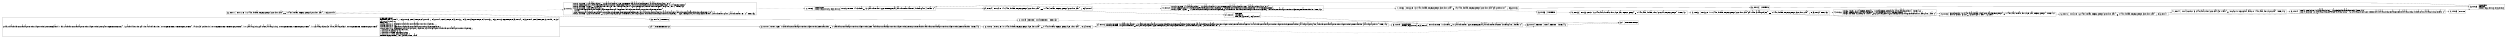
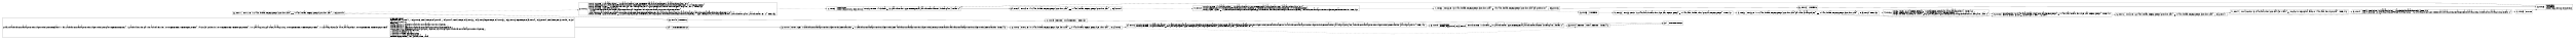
  digraph {
    rankdir=LR
    node [shape=record]
    n1 [label="{29\:\ ?|MTH_ENTER_BLOCK\l}"]
    n2 [label="{31\:\ 0x0000|0x0000: IGET  (r0 I:androidx.constraintlayout.motion.widget.MotionScene$Transition) = (r7 I:androidx.constraintlayout.motion.widget.MotionScene) androidx.constraintlayout.motion.widget.MotionScene.mCurrentTransition androidx.constraintlayout.motion.widget.MotionScene$Transition  (LINE:1445)\l}"]
    n3 [label="{32\:\ 0x0002|0x0002: IF  (r0 I:??[int, boolean, OBJECT, ARRAY, byte, short, char]) != (0 ??[int, boolean, OBJECT, ARRAY, byte, short, char])  \-\> B:34:0x0005 \l}"]
    n4 [label="{33\:\ 0x0004|RETURN\l|0x0004: RETURN    (LINE:1446)\l}"]
    n5 [label="{34\:\ 0x0005|0x0005: INVOKE  (r0 I:java.util.ArrayList) = (r0 I:androidx.constraintlayout.motion.widget.MotionScene$Transition) type: STATIC call: androidx.constraintlayout.motion.widget.MotionScene.Transition.access$1400(androidx.constraintlayout.motion.widget.MotionScene$Transition):java.util.ArrayList A[MD:(androidx.constraintlayout.motion.widget.MotionScene$Transition):java.util.ArrayList (m)] (LINE:1448)\l0x0009: INVOKE  (r0 I:java.util.Iterator) = (r0 I:java.util.ArrayList) type: VIRTUAL call: java.util.ArrayList.iterator():java.util.Iterator A[MD:():java.util.Iterator\<E\> (c)]\l}"]
    n6 [label="{30\:\ ?|MTH_EXIT_BLOCK\l}"]
    n7 [label="{35\:\ 0x000d|LOOP_START\lLOOP:0: B:35:0x000d\-\>B:54:0x000d\l|0x000d: INVOKE  (r1 I:boolean) = (r0 I:java.util.Iterator) type: INTERFACE call: java.util.Iterator.hasNext():boolean A[MD:():boolean (c)]\l}"]
    n8 [label="{36\:\ 0x0011|0x0011: IF  (r1 I:??[int, boolean, OBJECT, ARRAY, byte, short, char]) == (0 ??[int, boolean, OBJECT, ARRAY, byte, short, char])  \-\> B:52:0x004e \l}"]
    n9 [label="{37\:\ 0x0013|0x0013: INVOKE  (r1 I:java.lang.Object) = (r0 I:java.util.Iterator) type: INTERFACE call: java.util.Iterator.next():java.lang.Object A[MD:():E (c)]\l0x0017: CHECK_CAST (r1 I:androidx.constraintlayout.motion.widget.KeyFrames) = (androidx.constraintlayout.motion.widget.KeyFrames) (r1 I:??[OBJECT, ARRAY]) \l0x0019: INVOKE  (r2 I:int) = (r8 I:android.view.View A[D('view' android.view.View)]) type: VIRTUAL call: android.view.View.getId():int A[MD:():int (c)] (LINE:1452)\l0x001d: INVOKE  (r2 I:java.util.ArrayList) = \l  (r1 I:androidx.constraintlayout.motion.widget.KeyFrames A[D('keyFrames' androidx.constraintlayout.motion.widget.KeyFrames)])\l  (r2 I:int)\l type: VIRTUAL call: androidx.constraintlayout.motion.widget.KeyFrames.getKeyFramesForView(int):java.util.ArrayList A[MD:(int):java.util.ArrayList\<androidx.constraintlayout.motion.widget.Key\> (m)]\l0x0021: INVOKE  (r3 I:java.util.Iterator) = (r2 I:java.util.ArrayList A[D('framePoints' java.util.ArrayList\<androidx.constraintlayout.motion.widget.Key\>)]) type: VIRTUAL call: java.util.ArrayList.iterator():java.util.Iterator A[MD:():java.util.Iterator\<E\> (c)] (LINE:1456)\l}"]
    n10 [label="{52\:\ 0x004e|SYNTHETIC\l}"]
    n11 [label="{38\:\ 0x0025|LOOP_START\lLOOP:1: B:38:0x0025\-\>B:55:0x0025\l|0x0025: INVOKE  (r4 I:boolean) = (r3 I:java.util.Iterator) type: INTERFACE call: java.util.Iterator.hasNext():boolean A[MD:():boolean (c)]\l}"]
    n12 [label="{51\:\ 0x004e|RETURN\l|0x004e: RETURN    (LINE:1480)\l}"]
    n13 [label="{39\:\ 0x0029|0x0029: IF  (r4 I:??[int, boolean, OBJECT, ARRAY, byte, short, char]) == (0 ??[int, boolean, OBJECT, ARRAY, byte, short, char])  \-\> B:54:0x000d \l}"]
    n14 [label="{40\:\ 0x002b|0x002b: INVOKE  (r4 I:java.lang.Object) = (r3 I:java.util.Iterator) type: INTERFACE call: java.util.Iterator.next():java.lang.Object A[MD:():E (c)]\l0x002f: CHECK_CAST (r4 I:androidx.constraintlayout.motion.widget.Key) = (androidx.constraintlayout.motion.widget.Key) (r4 I:??[OBJECT, ARRAY]) \l0x0031: IGET  (r5 I:int) = (r4 I:androidx.constraintlayout.motion.widget.Key A[D('framePoint' androidx.constraintlayout.motion.widget.Key)]) androidx.constraintlayout.motion.widget.Key.mFramePosition int  (LINE:1460)\l}"]
-   n15 [label="{54\:\ 0x000d|LOOP_END\lSYNTHETIC\lLOOP:0: B:35:0x000d\-\>B:54:0x000d\l}"]
    n16 [label="{41\:\ 0x0033|0x0033: IF  (r5 I:??[int, boolean, OBJECT, ARRAY, byte, short, char]) != (r9 I:??[int, boolean, OBJECT, ARRAY, byte, short, char] A[D('position' int)])  \-\> B:56:0x0025 \l}"]
    n17 [label="{53\:\ 0x0035|SYNTHETIC\l}"]
    n18 [label="{56\:\ 0x0025|SYNTHETIC\l}"]
    n19 [label="{42\:\ 0x0035|0x0035: CONST  (r5 I:??[int, float, boolean, short, byte, char, OBJECT, ARRAY]) = (0 ??[int, float, boolean, short, byte, char, OBJECT, ARRAY])  (LINE:1461)\l}"]
-   n20 [label="{55\:\ 0x0025|LOOP_END\lRETURN\lLOOP:1: B:38:0x0025\-\>B:55:0x0025\l}"]
+   n20 [label="{55\:\ 0x0025|LOOP_END\lSYNTHETIC\lLOOP:1: B:38:0x0025\-\>B:55:0x0025\l}"]
    n21 [label="{43\:\ 0x0036|0x0036: IF  (r11 I:??[int, boolean, OBJECT, ARRAY, byte, short, char] A[D('value' java.lang.Object)]) == (0 ??[int, boolean, OBJECT, ARRAY, byte, short, char])  \-\> B:45:0x003f  (LINE:1462)\l}"]
    n22 [label="{44\:\ 0x0038|0x0038: MOVE  (r6 I:??[OBJECT, ARRAY]) = (r11 I:??[OBJECT, ARRAY] A[D('value' java.lang.Object)])  (LINE:1463)\l0x0039: CHECK_CAST (r6 I:java.lang.Float) = (java.lang.Float) (r6 I:??[OBJECT, ARRAY]) \l0x003b: INVOKE  (r5 I:float A[D('v' float)]) = (r6 I:java.lang.Float) type: VIRTUAL call: java.lang.Float.floatValue():float A[MD:():float (c)]\l}"]
    n23 [label="{45\:\ 0x003f|0x003f: CONST  (r6 I:??[int, float, boolean, short, byte, char, OBJECT, ARRAY]) = (0 ??[int, float, boolean, short, byte, char, OBJECT, ARRAY])  (LINE:1472)\l0x0040: CMP_L  (r6 I:int) = (r5 I:float A[D('v' float)]), (r6 I:float) \l}"]
    n24 [label="{46\:\ 0x0042|0x0042: IF  (r6 I:??[int, boolean, OBJECT, ARRAY, byte, short, char]) != (0 ??[int, boolean, OBJECT, ARRAY, byte, short, char])  \-\> B:48:0x0047 \l}"]
    n25 [label="{47\:\ 0x0044|0x0044: CONST  (r5 I:??[int, float, short, byte, char] A[D('v' float)]) = (1008981770(0x3c23d70a, float:0.01) ??[int, float, short, byte, char])  (LINE:1473)\l}"]
    n26 [label="{48\:\ 0x0047|0x0047: CONST_STR  (r6 I:java.lang.String) =  \"app:PerpendicularPath_percent\"  (LINE:1475)\l0x0049: INVOKE  (r10 I:java.lang.String A[D('name' java.lang.String)]), (r6 I:java.lang.String) type: VIRTUAL call: java.lang.String.equalsIgnoreCase(java.lang.String):boolean A[MD:(java.lang.String):boolean (c)]\l}"]
    n27 [label="{57\:\ 0x0025|INVOKE\l}"]
    n28 [label="{public void androidx.constraintlayout.motion.widget.MotionScene.setKeyframe((r7 'this' I:androidx.constraintlayout.motion.widget.MotionScene A[IMMUTABLE_TYPE, THIS]), (r8 I:android.view.View A[D('view' android.view.View), IMMUTABLE_TYPE, METHOD_ARGUMENT]), (r9 I:int A[D('position' int), IMMUTABLE_TYPE, METHOD_ARGUMENT]), (r10 I:java.lang.String A[D('name' java.lang.String), IMMUTABLE_TYPE, METHOD_ARGUMENT]), (r11 I:java.lang.Object A[D('value' java.lang.Object), IMMUTABLE_TYPE, METHOD_ARGUMENT]))  | USE_LINES_HINTS\lBACK_EDGE: B:48:0x0047 \-\> B:38:0x0025, CROSS_EDGE: B:46:0x0042 \-\> B:48:0x0047, CROSS_EDGE: B:43:0x0036 \-\> B:45:0x003f, BACK_EDGE: B:41:0x0033 \-\> B:38:0x0025, BACK_EDGE: B:39:0x0029 \-\> B:35:0x000d, CROSS_EDGE: B:51:0x004e \-\> B:30:?\lINLINE_NOT_NEEDED\lDebug Info:\l  0x0031\-0x004c: r4 'framePoint' Landroidx\/constraintlayout\/motion\/widget\/Key;\l  0x0036\-0x004c: r5 'v' F\l  0x0019\-0x004d: r1 'keyFrames' Landroidx\/constraintlayout\/motion\/widget\/KeyFrames;\l  0x0021\-0x004d: r2 'framePoints' Ljava\/util\/ArrayList;, signature: Ljava\/util\/ArrayList\<Landroidx\/constraintlayout\/motion\/widget\/Key;\>;\l  \-1 \-0x004e: r8 'view' Landroid\/view\/View;\l  \-1 \-0x004e: r9 'position' I\l  \-1 \-0x004e: r10 'name' Ljava\/lang\/String;\l  \-1 \-0x004e: r11 'value' Ljava\/lang\/Object;\lMETHOD_PARAMETERS: [view, position, name, value]\l}"]
    n1 -> n2
    n2 -> n3
    n3 -> n4 [style=dashed]
    n3 -> n5
    n4 -> n6
    n5 -> n7
    n7 -> n4
    n8 -> n9 [style=dashed]
    n8 -> n10
    n9 -> n11 [style=dashed]
    n10 -> n12
    n11 -> n13
    n12 -> n6
    n13 -> n14 [style=dashed]
-   n13 -> n15
    n14 -> n16
-   n15 -> n7
    n16 -> n17 [style=dashed]
    n16 -> n18
    n17 -> n19
    n18 -> n20
    n19 -> n21
    n20 -> n11
    n21 -> n22 [style=dashed]
    n21 -> n23
    n22 -> n23
    n23 -> n24
    n24 -> n25 [style=solid]
    n24 -> n26
    n25 -> n26
    n26 -> n27
    n27 -> n20
    n28 -> n1
  }
